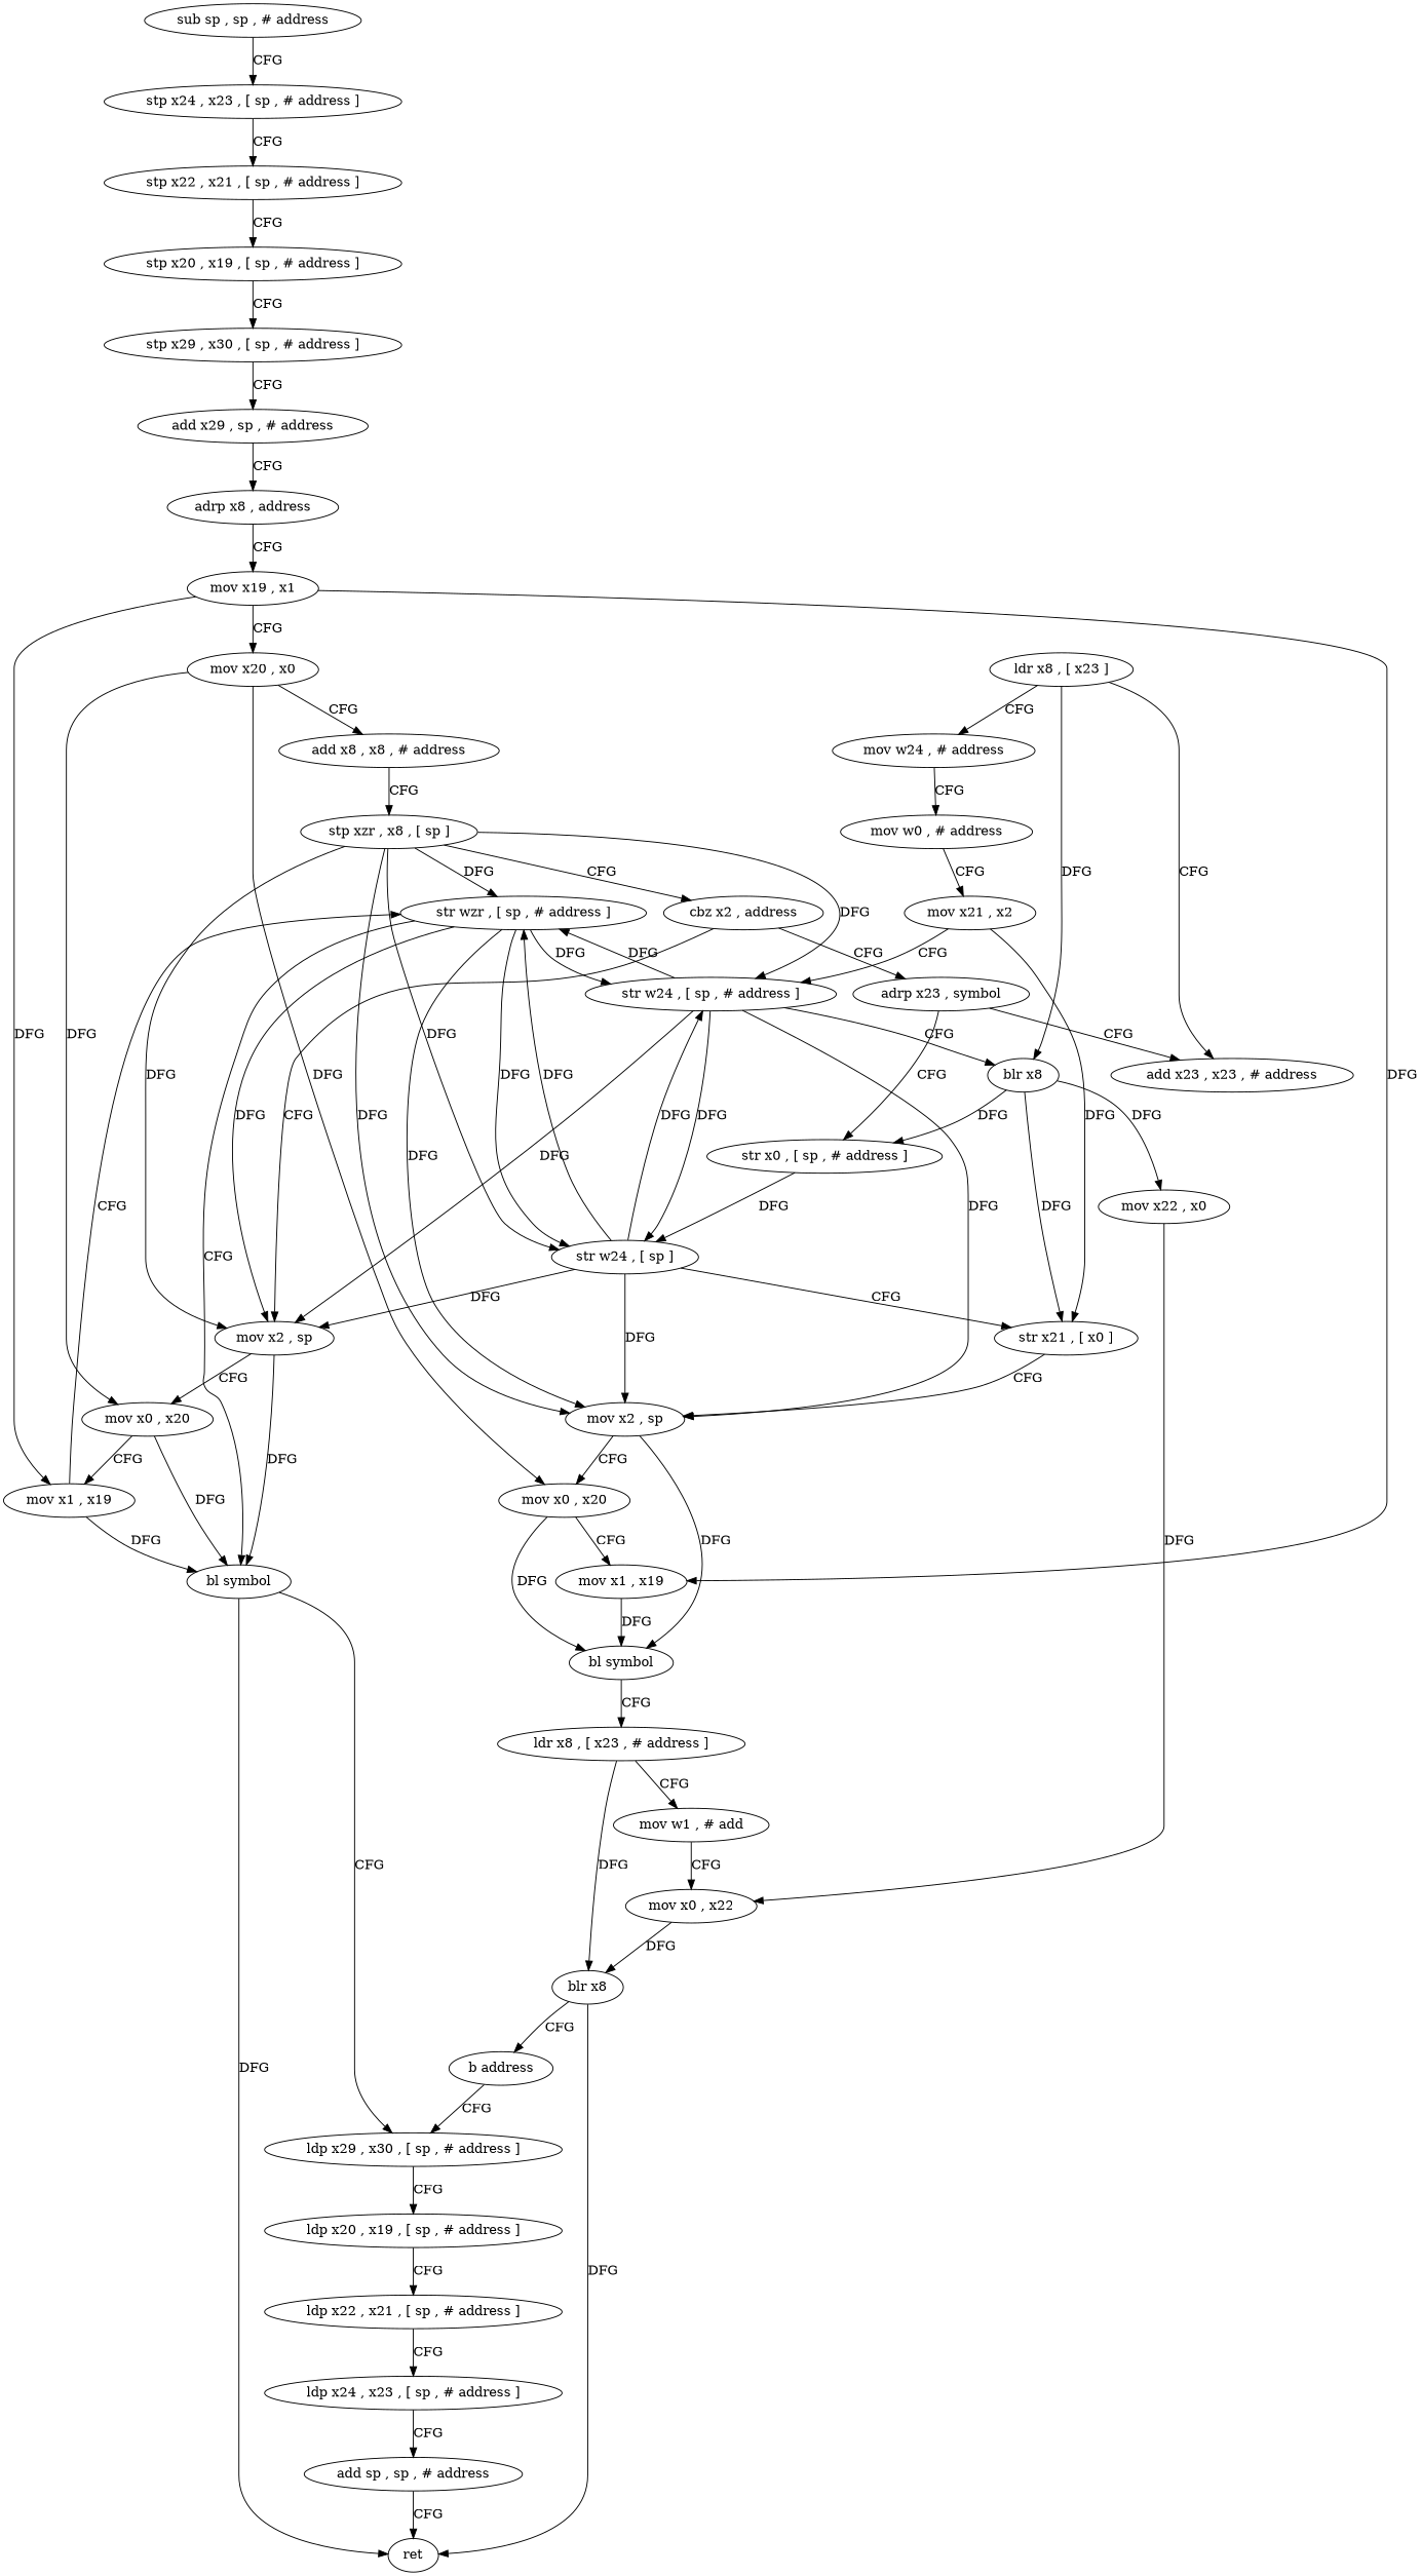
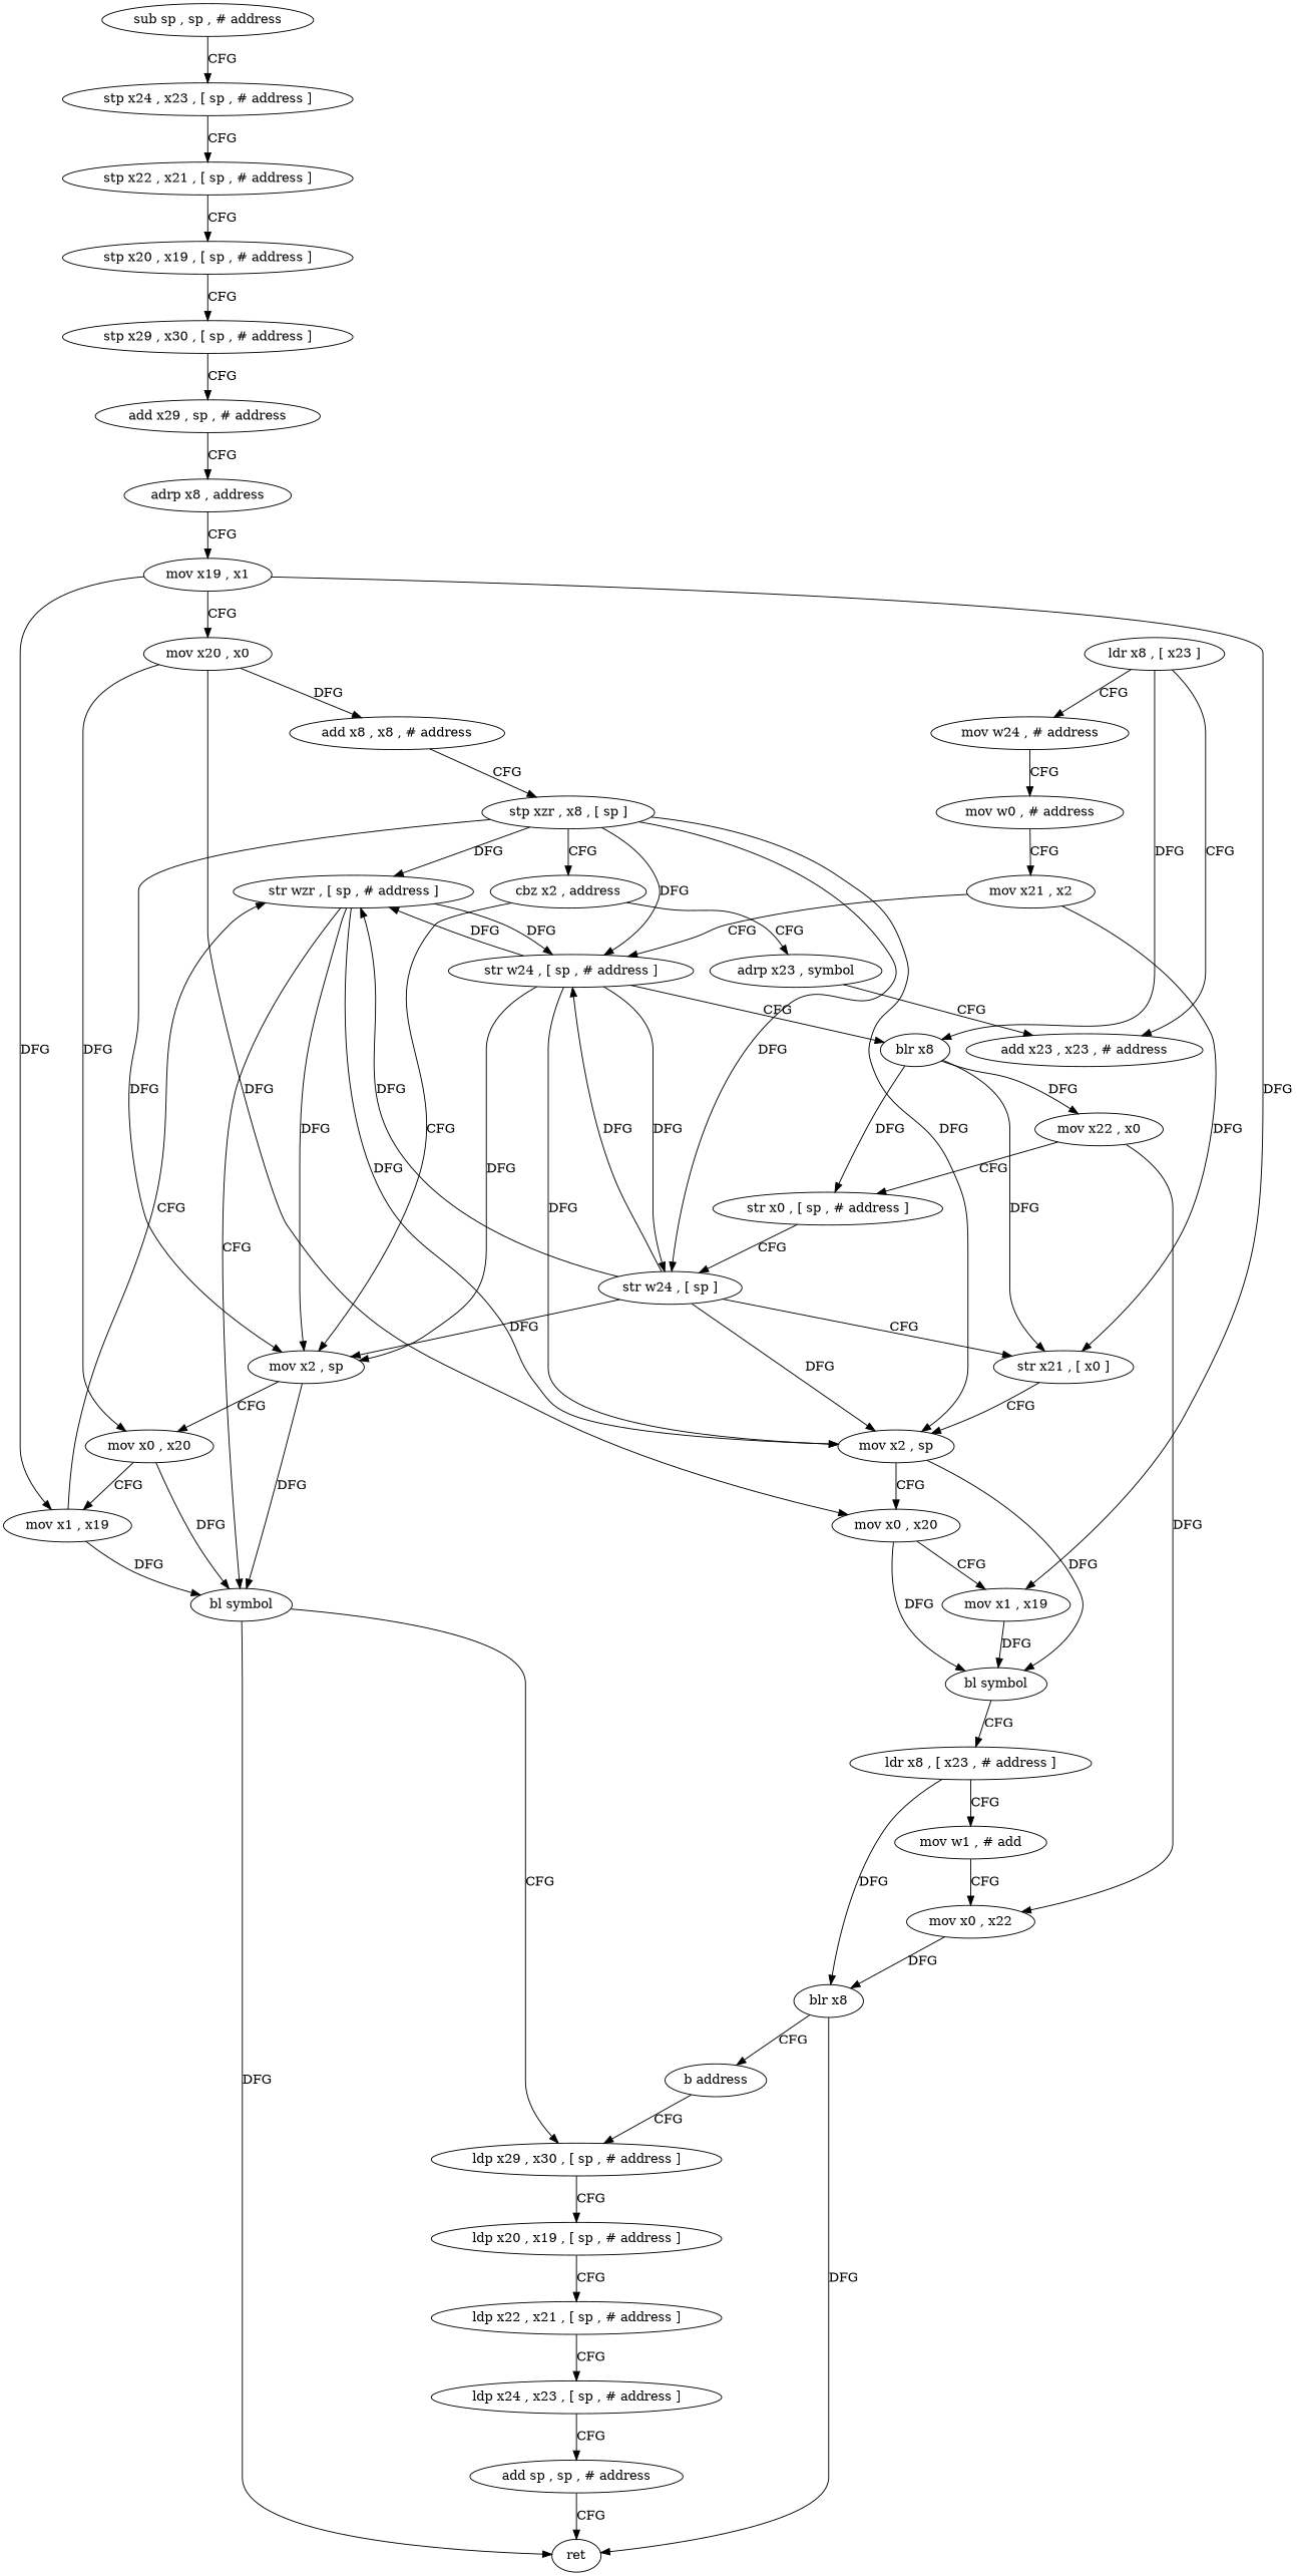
  digraph {
    n1 [label="sub sp , sp , # address"]
    n2 [label="stp x24 , x23 , [ sp , # address ]"]
    n3 [label="stp x22 , x21 , [ sp , # address ]"]
    n4 [label="stp x20 , x19 , [ sp , # address ]"]
    n5 [label="stp x29 , x30 , [ sp , # address ]"]
    n6 [label="add x29 , sp , # address"]
    n7 [label="adrp x8 , address"]
    n8 [label="mov x19 , x1"]
    n9 [label="mov x20 , x0"]
    n10 [label="mov x1 , x19"]
    n11 [label="mov x1 , x19"]
    n12 [label="add x8 , x8 , # address"]
    n13 [label="mov x0 , x20"]
    n14 [label="mov x0 , x20"]
    n15 [label="str wzr , [ sp , # address ]"]
    n16 [label="bl symbol"]
    n17 [label="bl symbol"]
    n18 [label="stp xzr , x8 , [ sp ]"]
    n19 [label="cbz x2 , address"]
    n20 [label="mov x2 , sp"]
    n21 [label="str w24 , [ sp , # address ]"]
    n22 [label="str w24 , [ sp ]"]
    n23 [label="mov x2 , sp"]
    n24 [label="adrp x23 , symbol"]
    n25 [label="blr x8"]
    n26 [label="str x21 , [ x0 ]"]
    n27 [label="add x23 , x23 , # address"]
    n28 [label="ldp x29 , x30 , [ sp , # address ]"]
    n29 [label=ret]
    n30 [label="ldp x20 , x19 , [ sp , # address ]"]
    n31 [label="ldp x22 , x21 , [ sp , # address ]"]
    n32 [label="ldr x8 , [ x23 ]"]
    n33 [label="mov w24 , # address"]
    n34 [label="mov w0 , # address"]
    n35 [label="mov x22 , x0"]
    n36 [label="str x0 , [ sp , # address ]"]
    n37 [label="mov x21 , x2"]
    n38 [label="mov x0 , x22"]
    n39 [label="blr x8"]
    n40 [label="ldr x8 , [ x23 , # address ]"]
    n41 [label="mov w1 , # add"]
    n42 [label="b address"]
    n43 [label="ldp x24 , x23 , [ sp , # address ]"]
    n44 [label="add sp , sp , # address"]
    n1 -> n2 [label=CFG]
    n2 -> n3 [label=CFG]
    n3 -> n4 [label=CFG]
    n4 -> n5 [label=CFG]
    n5 -> n6 [label=CFG]
    n6 -> n7 [label=CFG]
    n7 -> n8 [label=CFG]
    n8 -> n9 [label=CFG]
    n8 -> n10 [label=DFG]
    n8 -> n11 [label=DFG]
-   n9 -> n12 [label=CFG]
+   n9 -> n12 [label=DFG]
    n9 -> n13 [label=DFG]
    n9 -> n14 [label=DFG]
    n10 -> n15 [label=CFG]
    n10 -> n16 [label=DFG]
    n11 -> n17 [label=DFG]
    n12 -> n18 [label=CFG]
    n13 -> n10 [label=CFG]
    n13 -> n16 [label=DFG]
    n14 -> n11 [label=CFG]
    n14 -> n17 [label=DFG]
    n15 -> n16 [label=CFG]
    n15 -> n20 [label=DFG]
    n15 -> n21 [label=DFG]
-   n15 -> n22 [label=DFG]
    n15 -> n23 [label=DFG]
    n16 -> n28 [label=CFG]
    n16 -> n29 [label=DFG]
    n17 -> n40 [label=CFG]
    n18 -> n15 [label=DFG]
    n18 -> n19 [label=CFG]
    n18 -> n20 [label=DFG]
    n18 -> n21 [label=DFG]
    n18 -> n22 [label=DFG]
    n18 -> n23 [label=DFG]
    n19 -> n20 [label=CFG]
    n19 -> n24 [label=CFG]
    n20 -> n13 [label=CFG]
    n20 -> n16 [label=DFG]
    n21 -> n15 [label=DFG]
    n21 -> n20 [label=DFG]
    n21 -> n22 [label=DFG]
    n21 -> n23 [label=DFG]
    n21 -> n25 [label=CFG]
    n22 -> n15 [label=DFG]
    n22 -> n20 [label=DFG]
    n22 -> n21 [label=DFG]
    n22 -> n23 [label=DFG]
    n22 -> n26 [label=CFG]
    n23 -> n14 [label=CFG]
    n23 -> n17 [label=DFG]
    n24 -> n27 [label=CFG]
    n25 -> n26 [label=DFG]
    n25 -> n35 [label=DFG]
    n25 -> n36 [label=DFG]
    n26 -> n23 [label=CFG]
    n28 -> n30 [label=CFG]
    n30 -> n31 [label=CFG]
    n31 -> n43 [label=CFG]
    n32 -> n25 [label=DFG]
    n32 -> n27 [label=CFG]
    n32 -> n33 [label=CFG]
    n33 -> n34 [label=CFG]
    n34 -> n37 [label=CFG]
-   n24 -> n36 [label=CFG]
+   n35 -> n36 [label=CFG]
    n35 -> n38 [label=DFG]
-   n36 -> n22 [label=DFG]
+   n36 -> n22 [label=CFG]
    n37 -> n21 [label=CFG]
    n37 -> n26 [label=DFG]
    n38 -> n39 [label=DFG]
    n39 -> n29 [label=DFG]
    n39 -> n42 [label=CFG]
    n40 -> n39 [label=DFG]
    n40 -> n41 [label=CFG]
    n41 -> n38 [label=CFG]
    n42 -> n28 [label=CFG]
    n43 -> n44 [label=CFG]
    n44 -> n29 [label=CFG]
  }
